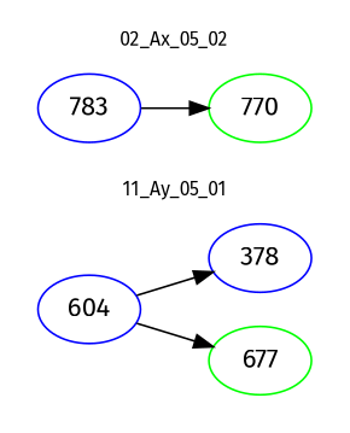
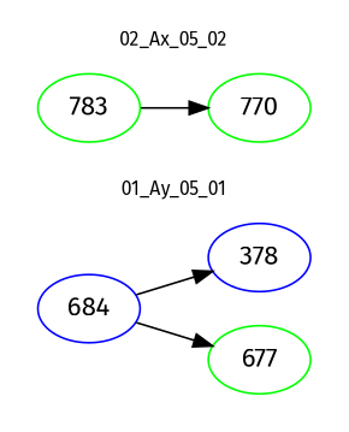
  digraph {
    fontname="Fira Sans"
    rankdir=LR
    node [color=blue fontname="Fira Sans"]
    edge [color=black fontname="Fira Sans"]
-   n1 [label=604]
+   n1 [label=684]
    n2 [color=green label=677]
    n3 [label=378]
-   n4 [label=783]
+   n4 [color=green label=783]
    n5 [color=green label=770]
    subgraph cluster_1 {
      color=white
      fontsize=10
-     label="11_Ay_05_01"
+     label="01_Ay_05_01"
      n1
      n2
      n3
    }
    subgraph cluster_2 {
      color=white
      fontsize=10
      label="02_Ax_05_02"
      n4
      n5
    }
    n1 -> n2
    n1 -> n3
    n4 -> n5
  }
